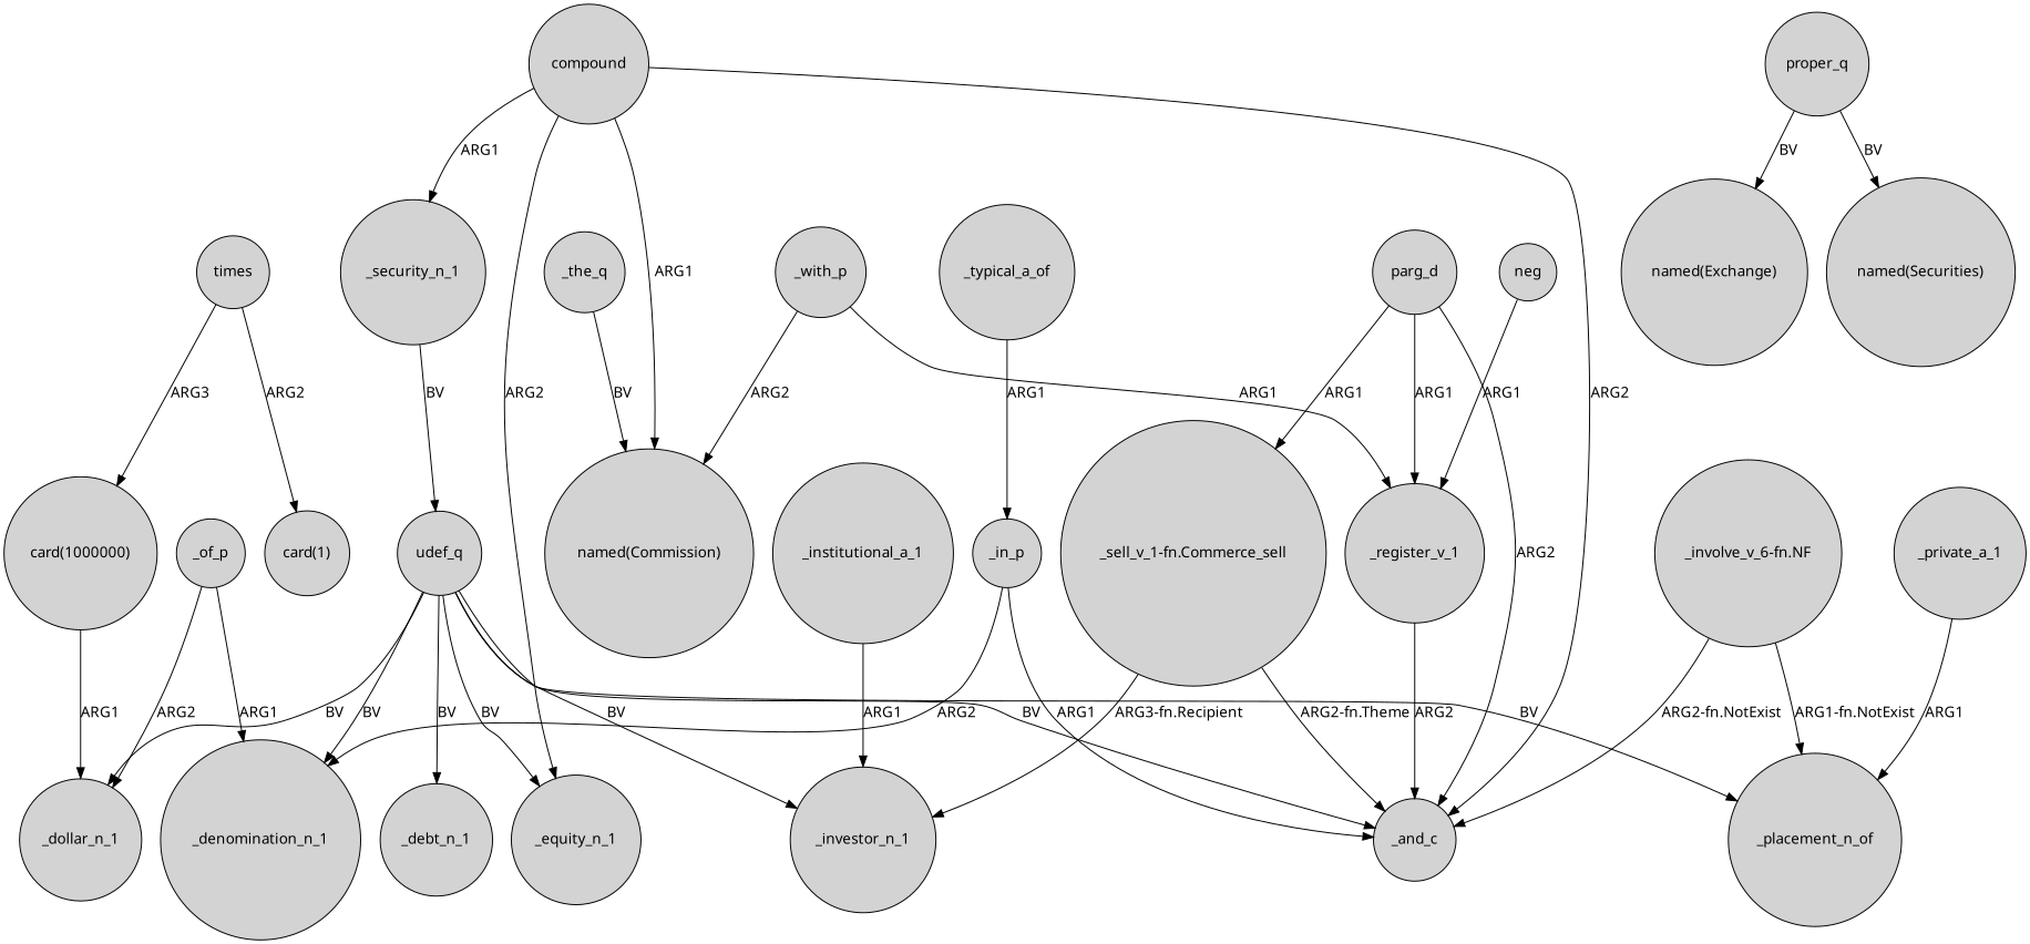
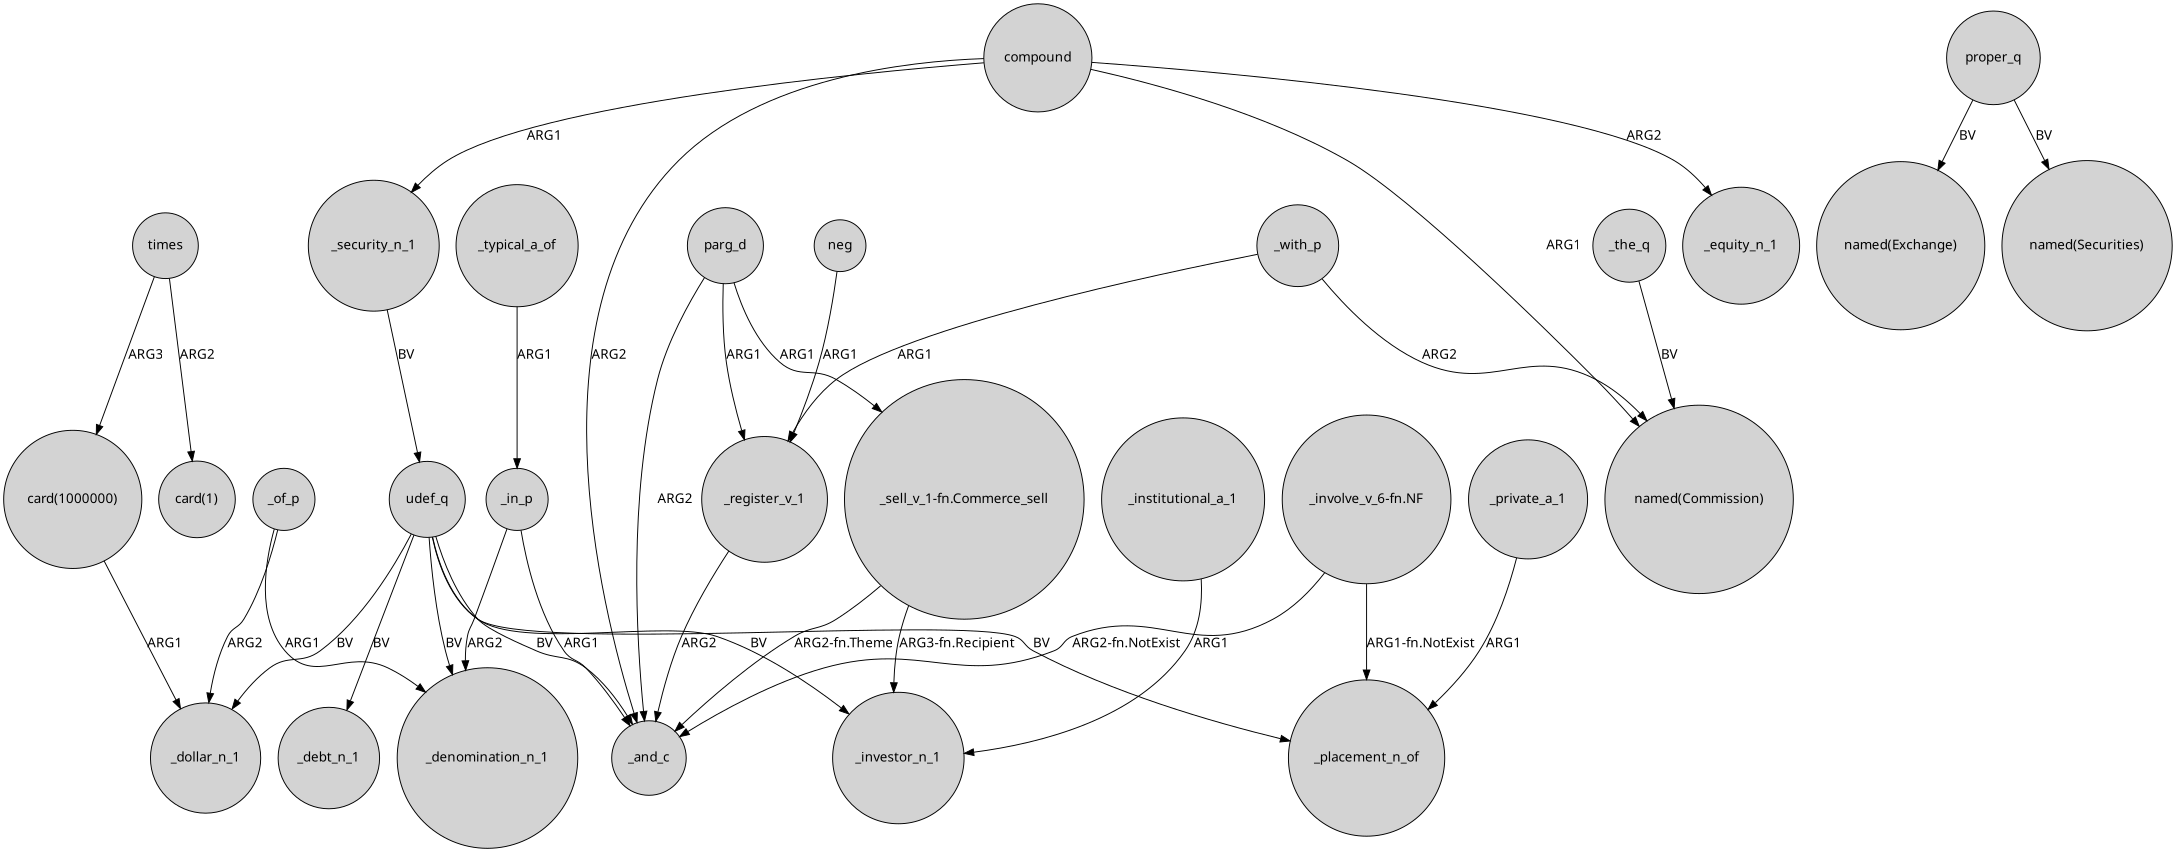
  digraph {
    fontname="Noto Sans"
    node [fontname="Noto Sans" shape=circle style=filled]
    edge [fontname="Noto Sans"]
    "card(1000000)"
    _dollar_n_1
    compound
    "named(Commission)"
    _equity_n_1
    _security_n_1
    _and_c
    udef_q
    "_sell_v_1-fn.Commerce_sell"
    _investor_n_1
    _placement_n_of
    _debt_n_1
    _denomination_n_1
    _in_p
    parg_d
    _register_v_1
    _with_p
    proper_q
    "named(Exchange)"
    "named(Securities)"
    n21 [label="_involve_v_6-fn.NF"]
    times
    "card(1)"
    _institutional_a_1
    _of_p
    neg
    _typical_a_of
    _private_a_1
    _the_q
    "card(1000000)" -> _dollar_n_1 [label=ARG1]
    compound -> "named(Commission)" [label=ARG1]
    compound -> _equity_n_1 [label=ARG2]
    compound -> _security_n_1 [label=ARG1]
    compound -> _and_c [label=ARG2]
    _security_n_1 -> udef_q [label=BV]
    udef_q -> _dollar_n_1 [label=BV]
-   udef_q -> _equity_n_1 [label=BV]
    udef_q -> _and_c [label=BV]
    udef_q -> _investor_n_1 [label=BV]
    udef_q -> _placement_n_of [label=BV]
    udef_q -> _debt_n_1 [label=BV]
    udef_q -> _denomination_n_1 [label=BV]
    "_sell_v_1-fn.Commerce_sell" -> _and_c [label="ARG2-fn.Theme"]
    "_sell_v_1-fn.Commerce_sell" -> _investor_n_1 [label="ARG3-fn.Recipient"]
    _in_p -> _and_c [label=ARG1]
    _in_p -> _denomination_n_1 [label=ARG2]
    parg_d -> _and_c [label=ARG2]
    parg_d -> "_sell_v_1-fn.Commerce_sell" [label=ARG1]
    parg_d -> _register_v_1 [label=ARG1]
    _register_v_1 -> _and_c [label=ARG2]
    _with_p -> "named(Commission)" [label=ARG2]
    _with_p -> _register_v_1 [label=ARG1]
    proper_q -> "named(Exchange)" [label=BV]
    proper_q -> "named(Securities)" [label=BV]
    n21 -> _and_c [label="ARG2-fn.NotExist"]
    n21 -> _placement_n_of [label="ARG1-fn.NotExist"]
    times -> "card(1000000)" [label=ARG3]
    times -> "card(1)" [label=ARG2]
    _institutional_a_1 -> _investor_n_1 [label=ARG1]
    _of_p -> _dollar_n_1 [label=ARG2]
    _of_p -> _denomination_n_1 [label=ARG1]
    neg -> _register_v_1 [label=ARG1]
    _typical_a_of -> _in_p [label=ARG1]
    _private_a_1 -> _placement_n_of [label=ARG1]
    _the_q -> "named(Commission)" [label=BV]
  }
